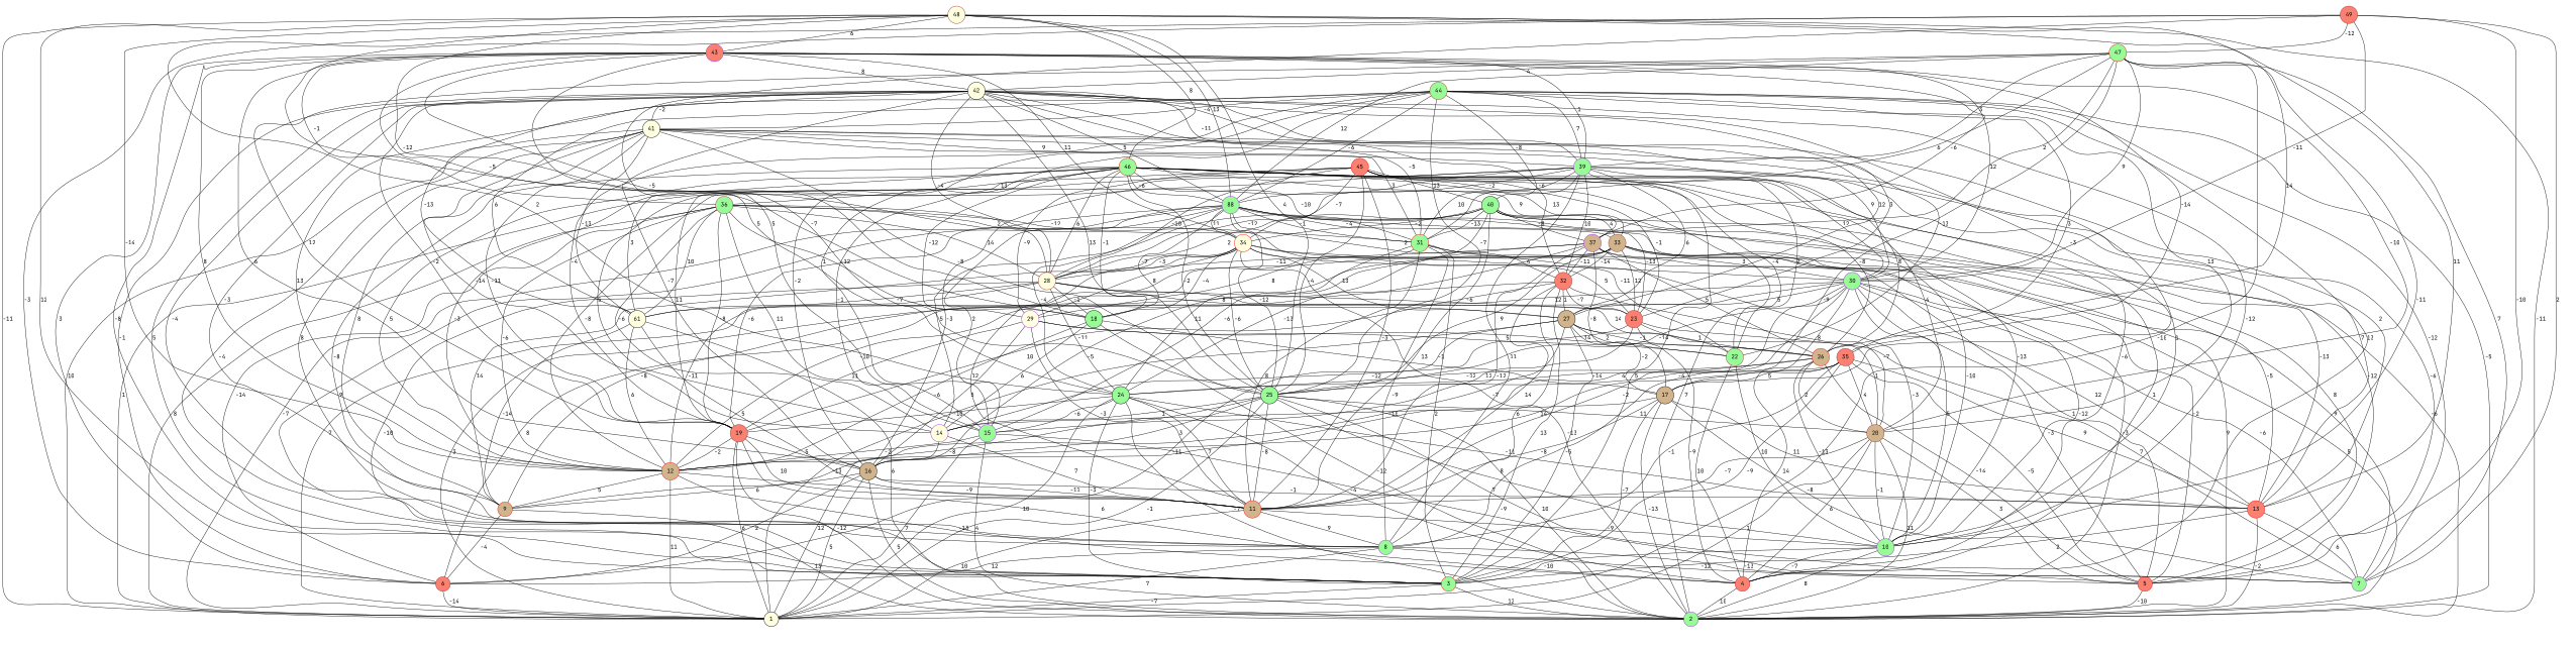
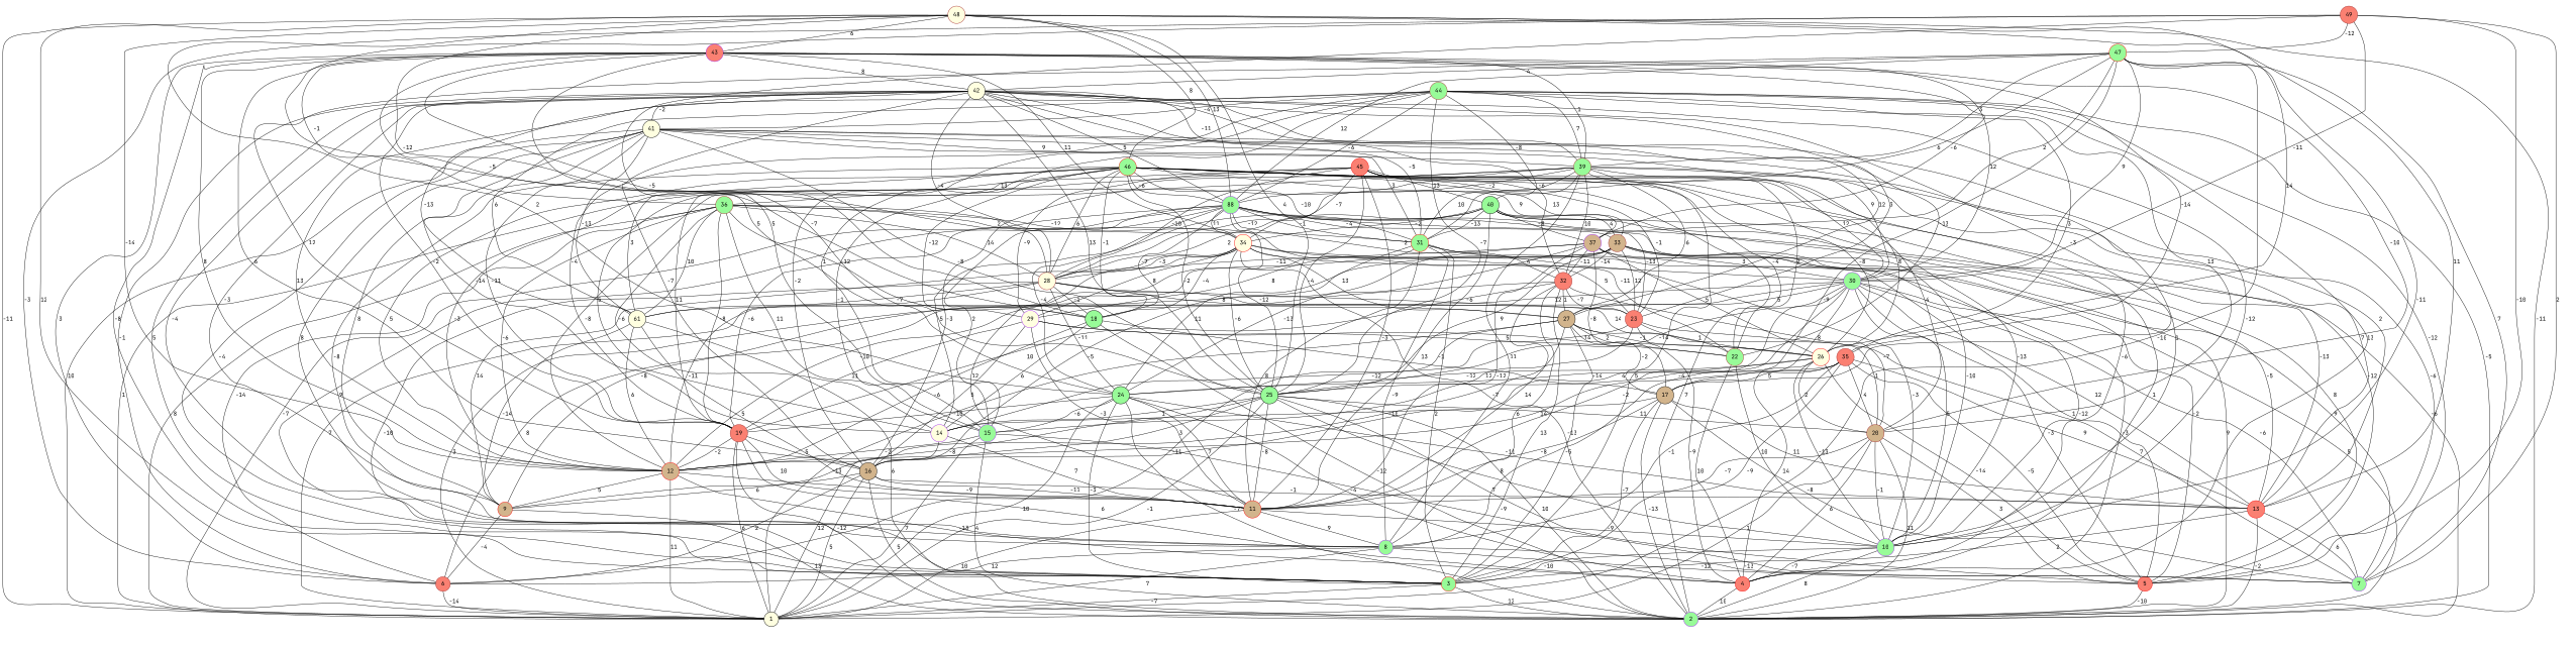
  graph {
    fontname="JetBrains Mono"
    node [color=brown fillcolor=palegreen fontname="JetBrains Mono" shape=circle style=filled]
    edge [fontname="JetBrains Mono"]
    49 [fillcolor=salmon]
    5 [color=red fillcolor=salmon]
    6 [fillcolor=salmon]
    7 [color=purple]
    15 [color=purple]
    18 [color=black]
    30 [color=purple]
    47 [color=red]
    2 [color=purple]
    1 [color=black fillcolor=lightyellow]
    12 [color=red fillcolor=tan]
    14 [color=purple fillcolor=lightyellow]
    17 [color=black fillcolor=tan]
    13 [color=red fillcolor=salmon]
    25 [color=black]
    10 [color=purple]
    n17 [color=black fillcolor=lightyellow label=61]
    11 [color=red fillcolor=tan]
    16 [color=black fillcolor=tan]
    27 [color=black fillcolor=tan]
    n21 [color=purple label=88]
    8 [color=purple]
    19 [fillcolor=salmon]
    31 [color=red]
    37 [color=purple fillcolor=tan]
-   39 [color=purple]
+   39
    42 [color=black fillcolor=lightyellow]
    4 [color=red fillcolor=salmon]
    9 [color=red fillcolor=tan]
    3 [color=red]
    20 [fillcolor=tan]
-   26 [color=red fillcolor=tan]
+   26 [color=red fillcolor=lightyellow]
    22
    24 [color=black]
    23 [fillcolor=salmon]
    33 [fillcolor=tan]
    34 [color=red fillcolor=lightyellow]
    32 [fillcolor=salmon]
    29 [color=purple fillcolor=lightyellow]
    28 [fillcolor=lightyellow]
    41 [color=black fillcolor=lightyellow]
    48 [fillcolor=lightyellow]
    43 [color=purple fillcolor=salmon]
    46 [color=red]
    36
    35 [fillcolor=salmon]
    45 [color=red fillcolor=salmon]
    40 [color=black]
    44
    49 -- 5 [label=-10]
    49 -- 6 [label=-3]
    49 -- 7 [label=2]
    49 -- 15 [label=5]
    49 -- 18 [label=-5]
    49 -- 30 [label=-11]
    49 -- 47 [label=-12]
    5 -- 2 [label=-10]
    6 -- 1 [label=-14]
    15 -- 7 [label=-9]
    15 -- 2 [label=4]
    15 -- 1 [label=7]
    15 -- 12 [label=-2]
    18 -- 2 [label=-12]
    18 -- 12 [label=-6]
    18 -- 14 [label=6]
    18 -- 17 [label=-1]
    30 -- 5 [label=-3]
    30 -- 6 [label=8]
    30 -- 7 [label=-6]
    30 -- 2 [label=5]
    30 -- 17 [label=8]
    30 -- 13 [label=12]
    30 -- 25 [label=-14]
    30 -- 10 [label=5]
    30 -- n17 [label=12]
    30 -- 11 [label=-2]
    30 -- 16 [label=4]
    30 -- 27 [label=5]
    47 -- 7 [label=7]
    47 -- 30 [label=9]
    47 -- 1 [label=-10]
    47 -- 10 [label=-11]
    47 -- n21 [label=12]
    47 -- 8 [label=-9]
    47 -- 19 [label=12]
    47 -- 31 [label=6]
    47 -- 37 [label=2]
    47 -- 39 [label=3]
    47 -- 42 [label=4]
    12 -- 1 [label=11]
    12 -- 11 [label=-9]
    12 -- 4 [label=-13]
    12 -- 9 [label=5]
    14 -- 1 [label=12]
    14 -- 11 [label=7]
    17 -- 7 [label=-8]
    17 -- 2 [label=-13]
    17 -- 14 [label=-10]
    17 -- 13 [label=11]
    17 -- 11 [label=-8]
    17 -- 3 [label=-7]
    13 -- 7 [label=6]
    13 -- 2 [label=-2]
    13 -- 3 [label=2]
    25 -- 5 [label=7]
    25 -- 2 [label=10]
    25 -- 1 [label=-1]
    25 -- 14 [label=1]
    25 -- 10 [label=8]
    25 -- 11 [label=-8]
    25 -- 16 [label=3]
    25 -- 9 [label=-8]
    25 -- 20 [label=11]
    10 -- 2 [label=8]
    10 -- 4 [label=-7]
    10 -- 3 [label=-10]
    n17 -- 2 [label=6]
    n17 -- 12 [label=6]
    n17 -- 11 [label=5]
    n17 -- 9 [label=-14]
    11 -- 1 [label=10]
    11 -- 10 [label=-9]
    11 -- 8 [label=9]
    16 -- 6 [label=2]
    16 -- 2 [label=5]
    16 -- 1 [label=5]
    16 -- 13 [label=-1]
    16 -- 11 [label=-11]
    16 -- 9 [label=6]
    27 -- 6 [label=-11]
    27 -- 1 [label=-13]
    27 -- 12 [label=-7]
    27 -- 17 [label=-2]
    27 -- 3 [label=-5]
    27 -- 20 [label=1]
    27 -- 26 [label=-1]
    27 -- 22 [label=2]
    n21 -- 15 [label=2]
    n21 -- 18 [label=-7]
    n21 -- 2 [label=-6]
    n21 -- 1 [label=-7]
    n21 -- 25 [label=-12]
    n21 -- 10 [label=-10]
    n21 -- 19 [label=-6]
    n21 -- 31 [label=-1]
    n21 -- 3 [label=9]
    n21 -- 24 [label=-4]
    n21 -- 23 [label=-13]
    n21 -- 33 [label=-4]
    n21 -- 34 [label=11]
    n21 -- 32 [label=2]
    8 -- 5 [label=-12]
    8 -- 6 [label=12]
    8 -- 7 [label=-13]
    8 -- 1 [label=7]
    19 -- 2 [label=-12]
    19 -- 1 [label=6]
    19 -- 12 [label=-2]
    19 -- 11 [label=10]
    19 -- 16 [label=5]
    19 -- 4 [label=6]
    31 -- 2 [label=-3]
    31 -- 10 [label=-3]
    31 -- 11 [label=8]
    31 -- 8 [label=-9]
    31 -- 3 [label=2]
    31 -- 24 [label=11]
    31 -- 29 [label=8]
    37 -- 7 [label=9]
    37 -- 30 [label=3]
    37 -- 17 [label=-8]
    37 -- 11 [label=-12]
    37 -- 16 [label=-5]
    37 -- 26 [label=5]
    37 -- 24 [label=-13]
    37 -- 32 [label=-11]
    37 -- 28 [label=-11]
    39 -- 5 [label=-6]
    39 -- 30 [label=12]
    39 -- 1 [label=1]
    39 -- 12 [label=-8]
    39 -- 13 [label=7]
    39 -- 16 [label=-3]
    39 -- 27 [label=6]
    39 -- n21 [label=-2]
    39 -- 8 [label=11]
    39 -- 31 [label=10]
    39 -- 26 [label=8]
    39 -- 32 [label=10]
    39 -- 28 [label=-12]
    42 -- 6 [label=-1]
    42 -- 17 [label=-3]
    42 -- 25 [label=13]
    42 -- 10 [label=-12]
    42 -- n17 [label=-13]
    42 -- 16 [label=-7]
    42 -- 27 [label=12]
    42 -- n21 [label=5]
    42 -- 8 [label=-4]
    42 -- 19 [label=-2]
    42 -- 31 [label=-5]
    42 -- 39 [label=-11]
    42 -- 9 [label=-3]
    42 -- 3 [label=5]
    42 -- 22 [label=-13]
    42 -- 23 [label=3]
    42 -- 32 [label=-6]
    42 -- 28 [label=-4]
    42 -- 41 [label=-2]
    4 -- 2 [label=10]
    9 -- 6 [label=-4]
    9 -- 2 [label=13]
    3 -- 2 [label=12]
    3 -- 1 [label=-7]
    20 -- 5 [label=3]
    20 -- 2 [label=11]
    20 -- 1 [label=1]
    20 -- 10 [label=-1]
    20 -- 11 [label=-7]
    20 -- 4 [label=6]
    26 -- 5 [label=-14]
    26 -- 25 [label=-4]
    26 -- 10 [label=-13]
    26 -- 4 [label=14]
    26 -- 20 [label=2]
    26 -- 24 [label=-12]
    22 -- 10 [label=10]
    22 -- 4 [label=10]
    24 -- 15 [label=-6]
    24 -- 2 [label=-7]
    24 -- 1 [label=10]
    24 -- 13 [label=-11]
    24 -- 11 [label=7]
    24 -- 19 [label=-10]
    24 -- 4 [label=-4]
    24 -- 3 [label=-3]
    23 -- 7 [label=7]
    23 -- 15 [label=12]
    23 -- 14 [label=-12]
    23 -- 4 [label=-9]
    23 -- 22 [label=1]
    33 -- 5 [label=-2]
    33 -- 2 [label=9]
    33 -- 1 [label=7]
    33 -- 12 [label=-10]
    33 -- 13 [label=-5]
    33 -- 25 [label=9]
    33 -- 4 [label=-12]
    33 -- 9 [label=-8]
    33 -- 23 [label=12]
    33 -- 32 [label=-14]
    34 -- 5 [label=1]
    34 -- 18 [label=-4]
    34 -- 30 [label=4]
    34 -- 2 [label=-13]
    34 -- 25 [label=-6]
    34 -- 11 [label=12]
    34 -- 27 [label=13]
    34 -- 9 [label=14]
    34 -- 23 [label=5]
    34 -- 29 [label=8]
    34 -- 28 [label=-3]
    32 -- 1 [label=3]
    32 -- 11 [label=14]
    32 -- 27 [label=1]
    32 -- 8 [label=6]
    32 -- 19 [label=10]
    32 -- 3 [label=13]
    32 -- 20 [label=-7]
    32 -- 23 [label=-7]
    29 -- 11 [label=-3]
    29 -- 16 [label=5]
    29 -- 19 [label=11]
    29 -- 26 [label=14]
    29 -- 22 [label=5]
    28 -- 18 [label=-1]
    28 -- 12 [label=-11]
    28 -- n17 [label=-7]
    28 -- 27 [label=8]
    28 -- 3 [label=-10]
    28 -- 26 [label=14]
    28 -- 24 [label=-11]
    28 -- 23 [label=-6]
    41 -- 30 [label=9]
    41 -- 1 [label=10]
    41 -- 14 [label=-14]
    41 -- 13 [label=2]
    41 -- 25 [label=-8]
    41 -- 10 [label=1]
    41 -- n17 [label=-13]
    41 -- 8 [label=8]
    41 -- 19 [label=-11]
    41 -- 31 [label=3]
    41 -- 39 [label=9]
    41 -- 9 [label=8]
    41 -- 3 [label=-4]
    48 -- 2 [label=-11]
    48 -- 1 [label=-11]
    48 -- 12 [label=-14]
    48 -- 13 [label=11]
    48 -- 25 [label=4]
    48 -- n21 [label=13]
    48 -- 3 [label=12]
    48 -- 26 [label=14]
    48 -- 24 [label=2]
    48 -- 28 [label=-12]
    48 -- 43 [label=6]
    48 -- 46 [label=8]
    43 -- 6 [label=3]
    43 -- 18 [label=-5]
    43 -- 30 [label=12]
    43 -- 12 [label=8]
    43 -- 25 [label=-7]
    43 -- 16 [label=6]
    43 -- 37 [label=-6]
    43 -- 39 [label=1]
    43 -- 42 [label=8]
    43 -- 3 [label=-8]
    43 -- 20 [label=-10]
    43 -- 24 [label=5]
    43 -- 34 [label=11]
    43 -- 36 [label=-1]
    43 -- 35 [label=-14]
    46 -- 5 [label=-12]
    46 -- 15 [label=-1]
    46 -- 18 [label=-1]
    46 -- 2 [label=7]
    46 -- 12 [label=5]
    46 -- 25 [label=-2]
    46 -- 10 [label=-13]
    46 -- n17 [label=3]
    46 -- n21 [label=-6]
    46 -- 8 [label=-8]
    46 -- 19 [label=11]
    46 -- 31 [label=-10]
    46 -- 37 [label=9]
    46 -- 26 [label=-8]
    46 -- 22 [label=-4]
    46 -- 23 [label=-1]
    46 -- 33 [label=13]
    46 -- 29 [label=-12]
    46 -- 28 [label=6]
    46 -- 36 [label=13]
    36 -- 6 [label=-14]
    36 -- 15 [label=11]
    36 -- 18 [label=-12]
    36 -- 1 [label=8]
    36 -- 12 [label=-6]
    36 -- 14 [label=-6]
    36 -- n17 [label=10]
    36 -- 19 [label=-8]
    36 -- 31 [label=-12]
    36 -- 22 [label=-11]
    36 -- 34 [label=2]
    36 -- 28 [label=14]
    35 -- 5 [label=-5]
    35 -- 12 [label=14]
    35 -- 17 [label=5]
    35 -- 13 [label=9]
    35 -- 8 [label=-1]
    35 -- 3 [label=-9]
    35 -- 20 [label=4]
    35 -- 24 [label=-14]
    45 -- 12 [label=-3]
    45 -- 14 [label=5]
    45 -- 25 [label=-4]
    45 -- 10 [label=-6]
    45 -- 11 [label=-3]
    45 -- 3 [label=5]
    45 -- 20 [label=4]
    45 -- 22 [label=2]
    45 -- 34 [label=-7]
    45 -- 29 [label=-9]
    45 -- 28 [label=-10]
    45 -- 40 [label=13]
    40 -- 5 [label=8]
-   40 -- 15 [label=-6]
    40 -- 14 [label=5]
    40 -- 13 [label=-13]
    40 -- 11 [label=13]
    40 -- 31 [label=-13]
    40 -- 37 [label=-8]
    40 -- 4 [label=1]
    40 -- 33 [label=4]
    40 -- 34 [label=-2]
    40 -- 28 [label=2]
    44 -- 7 [label=-12]
    44 -- 15 [label=1]
    44 -- 2 [label=-5]
    44 -- 12 [label=13]
    44 -- 25 [label=-7]
    44 -- n17 [label=6]
    44 -- 16 [label=-2]
    44 -- n21 [label=-6]
    44 -- 19 [label=-4]
    44 -- 39 [label=7]
    44 -- 4 [label=13]
    44 -- 20 [label=13]
    44 -- 41 [label=-4]
    44 -- 35 [label=3]
    44 -- 40 [label=-8]
  }
